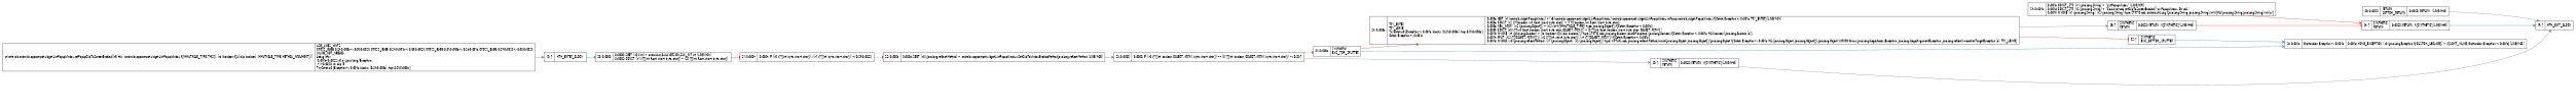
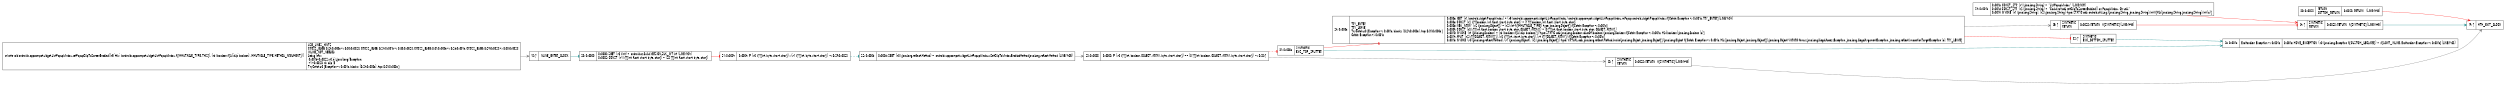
  digraph {
    fontname="Patrick Hand"
    rankdir=LR
    node [fontname="Patrick Hand" shape=record]
    edge [arrowhead=vee color=red fontname="Patrick Hand"]
-   n1 [label="{18\:\ ?|MTH_ENTER_BLOCK\l}"]
+   n1 [label="{18\:\ ?|INLINE_ENTER_BLOCK\l}"]
    n2 [label="{20\:\ 0x0000|0x0000: SGET  (r0 I:int) =  android.os.Build.VERSION.SDK_INT int  (LINE:1434)\l0x0002: CONST  (r1 I:??[int, float, short, byte, char]) = (28 ??[int, float, short, byte, char]) \l}"]
    n3 [label="{21\:\ 0x0004|0x0004: IF  (r0 I:??[int, byte, short, char]) \> (r1 I:??[int, byte, short, char])  \-\> B:29:0x0023 \l}"]
    n4 [label="{22\:\ 0x0006|0x0006: SGET  (r0 I:java.lang.reflect.Method) =  androidx.appcompat.widget.ListPopupWindow.sSetClipToWindowEnabledMethod java.lang.reflect.Method  (LINE:1435)\l}"]
    n5 [label="{23\:\ 0x0008|0x0008: IF  (r0 I:??[int, boolean, OBJECT, ARRAY, byte, short, char]) == (0 ??[int, boolean, OBJECT, ARRAY, byte, short, char])  \-\> B:33:? \l}"]
    n6 [label="{31\:\ 0x000a|SYNTHETIC\lEXC_TOP_SPLITTER\l}"]
    n7 [label="{33\:\ ?|SYNTHETIC\lRETURN\l|0x0028: RETURN   A[SYNTHETIC] (LINE:1445)\l}"]
    n8 [label="{24\:\ 0x000a|TRY_ENTER\lTRY_LEAVE\lTryCatch #0 \{Exception \-\> 0x001a, blocks: (B:24:0x000a), top: B:31:0x000a \}\lCatch: Exception \-\> 0x001a\l|0x000a: IGET  (r1 I:android.widget.PopupWindow) = (r5 I:androidx.appcompat.widget.ListPopupWindow) androidx.appcompat.widget.ListPopupWindow.mPopup android.widget.PopupWindow A[Catch: Exception \-\> 0x001a, TRY_ENTER] (LINE:1437)\l0x000c: CONST  (r2 I:??[boolean, int, float, short, byte, char]) = (1 ??[boolean, int, float, short, byte, char]) \l0x000d: NEW_ARRAY  (r2 I:java.lang.Object[]) = (r2 I:int A[IMMUTABLE_TYPE]) type: java.lang.Object[] A[Catch: Exception \-\> 0x001a]\l0x000f: CONST  (r3 I:??[int, float, boolean, short, byte, char, OBJECT, ARRAY]) = (0 ??[int, float, boolean, short, byte, char, OBJECT, ARRAY]) \l0x0010: INVOKE  (r4 I:java.lang.Boolean) = (r6 I:boolean A[D('clip' boolean)]) type: STATIC call: java.lang.Boolean.valueOf(boolean):java.lang.Boolean A[Catch: Exception \-\> 0x001a, MD:(boolean):java.lang.Boolean (c)]\l0x0014: APUT  (r2 I:??[OBJECT, ARRAY][]), (r3 I:??[int, short, byte, char]), (r4 I:??[OBJECT, ARRAY]) A[Catch: Exception \-\> 0x001a]\l0x0016: INVOKE  (r0 I:java.lang.reflect.Method), (r1 I:java.lang.Object), (r2 I:java.lang.Object[]) type: VIRTUAL call: java.lang.reflect.Method.invoke(java.lang.Object, java.lang.Object[]):java.lang.Object A[Catch: Exception \-\> 0x001a, MD:(java.lang.Object, java.lang.Object[]):java.lang.Object VARARG throws java.lang.IllegalAccessException, java.lang.IllegalArgumentException, java.lang.reflect.InvocationTargetException (c), TRY_LEAVE]\l}"]
    n9 [label="{26\:\ 0x001a|ExcHandler: Exception \-\> 0x001a\l|0x001a: MOVE_EXCEPTION  (r0 I:java.lang.Exception A[CUSTOM_DECLARE]) =  A[DONT_INLINE, ExcHandler: Exception \-\> 0x001a] (LINE:1438)\l}"]
    n10 [label="{19\:\ ?|MTH_EXIT_BLOCK\l}"]
    n11 [label="{32\:\ ?|SYNTHETIC\lEXC_BOTTOM_SPLITTER\l}"]
    n12 [label="{35\:\ ?|SYNTHETIC\lRETURN\l|0x0028: RETURN   A[SYNTHETIC] (LINE:1445)\l}"]
    n13 [label="{34\:\ ?|SYNTHETIC\lRETURN\l|0x0028: RETURN   A[SYNTHETIC] (LINE:1445)\l}"]
    n14 [label="{27\:\ 0x001b|0x001b: CONST_STR  (r1 I:java.lang.String) =  \"ListPopupWindow\"  (LINE:1439)\l0x001d: CONST_STR  (r2 I:java.lang.String) =  \"Could not call setClipToScreenEnabled() on PopupWindow. Oh well.\" \l0x001f: INVOKE  (r1 I:java.lang.String), (r2 I:java.lang.String) type: STATIC call: android.util.Log.i(java.lang.String, java.lang.String):int A[MD:(java.lang.String, java.lang.String):int (c)]\l}"]
    n15 [label="{30\:\ 0x0028|RETURN\lBOTTOM_RETURN\l|0x0028: RETURN    (LINE:1445)\l}"]
    n16 [label="{private void androidx.appcompat.widget.ListPopupWindow.setPopupClipToScreenEnabled((r5 'this' I:androidx.appcompat.widget.ListPopupWindow A[IMMUTABLE_TYPE, THIS]), (r6 I:boolean A[D('clip' boolean), IMMUTABLE_TYPE, METHOD_ARGUMENT]))  | USE_LINES_HINTS\lCROSS_EDGE: B:24:0x000a \-\> B:30:0x0028, CROSS_EDGE: B:27:0x001b \-\> B:30:0x0028, CROSS_EDGE: B:31:0x000a \-\> B:26:0x001a, CROSS_EDGE: B:29:0x0023 \-\> B:30:0x0028\lINLINE_NOT_NEEDED\lDebug Info:\l  0x001b\-0x0022: r0 'e' Ljava\/lang\/Exception;\l  \-1 \-0x0028: r6 'clip' Z\lTryCatch #0 \{Exception \-\> 0x001a, blocks: (B:24:0x000a), top: B:31:0x000a \}\l}"]
    n1 -> n2 [arrowhead=tee color=teal]
    n2 -> n3 [arrowhead=tee]
-   n3 -> n4 [arrowhead=tee style=dashed]
+   n3 -> n4 [arrowhead=tee color=teal style=dashed]
    n4 -> n5 [color=gray40]
    n5 -> n6 [arrowhead=tee style=dashed]
    n5 -> n7 [color=gray40]
    n6 -> n8 [arrowhead=tee]
    n6 -> n9 [color=teal]
    n7 -> n10 [color=gray40]
    n8 -> n11 [arrowhead=tee]
    n8 -> n12 [color=gray40]
    n11 -> n9 [color=teal]
    n12 -> n13 [arrowhead=tee]
    n13 -> n10 [color=teal]
    n14 -> n13
-   n15 -> n10 [color=gray40]
+   n15 -> n10
    n16 -> n1 [color=gray40]
  }
